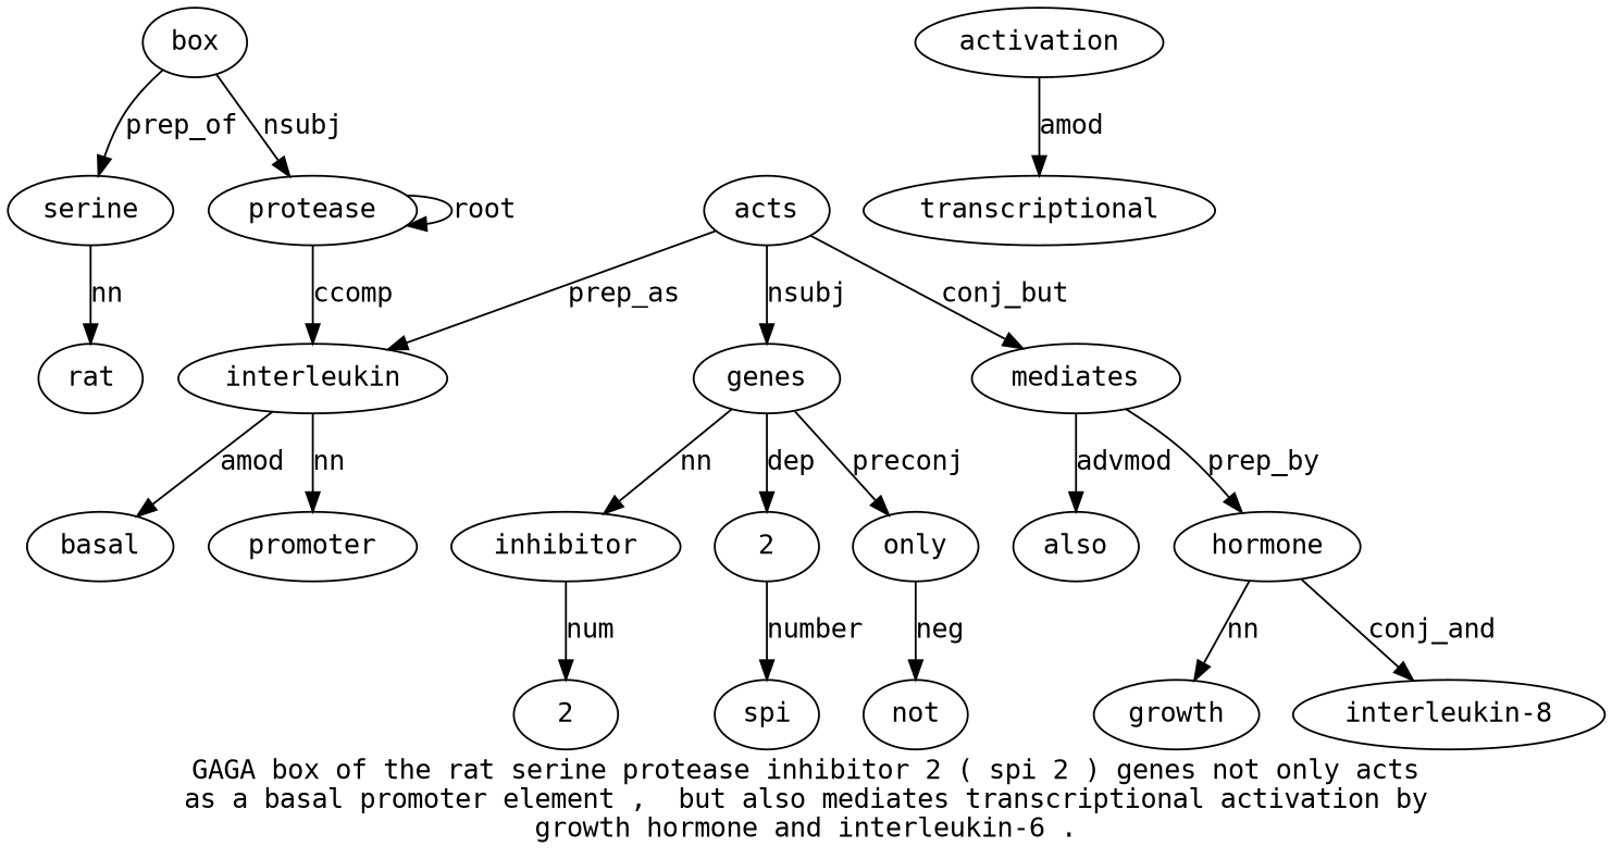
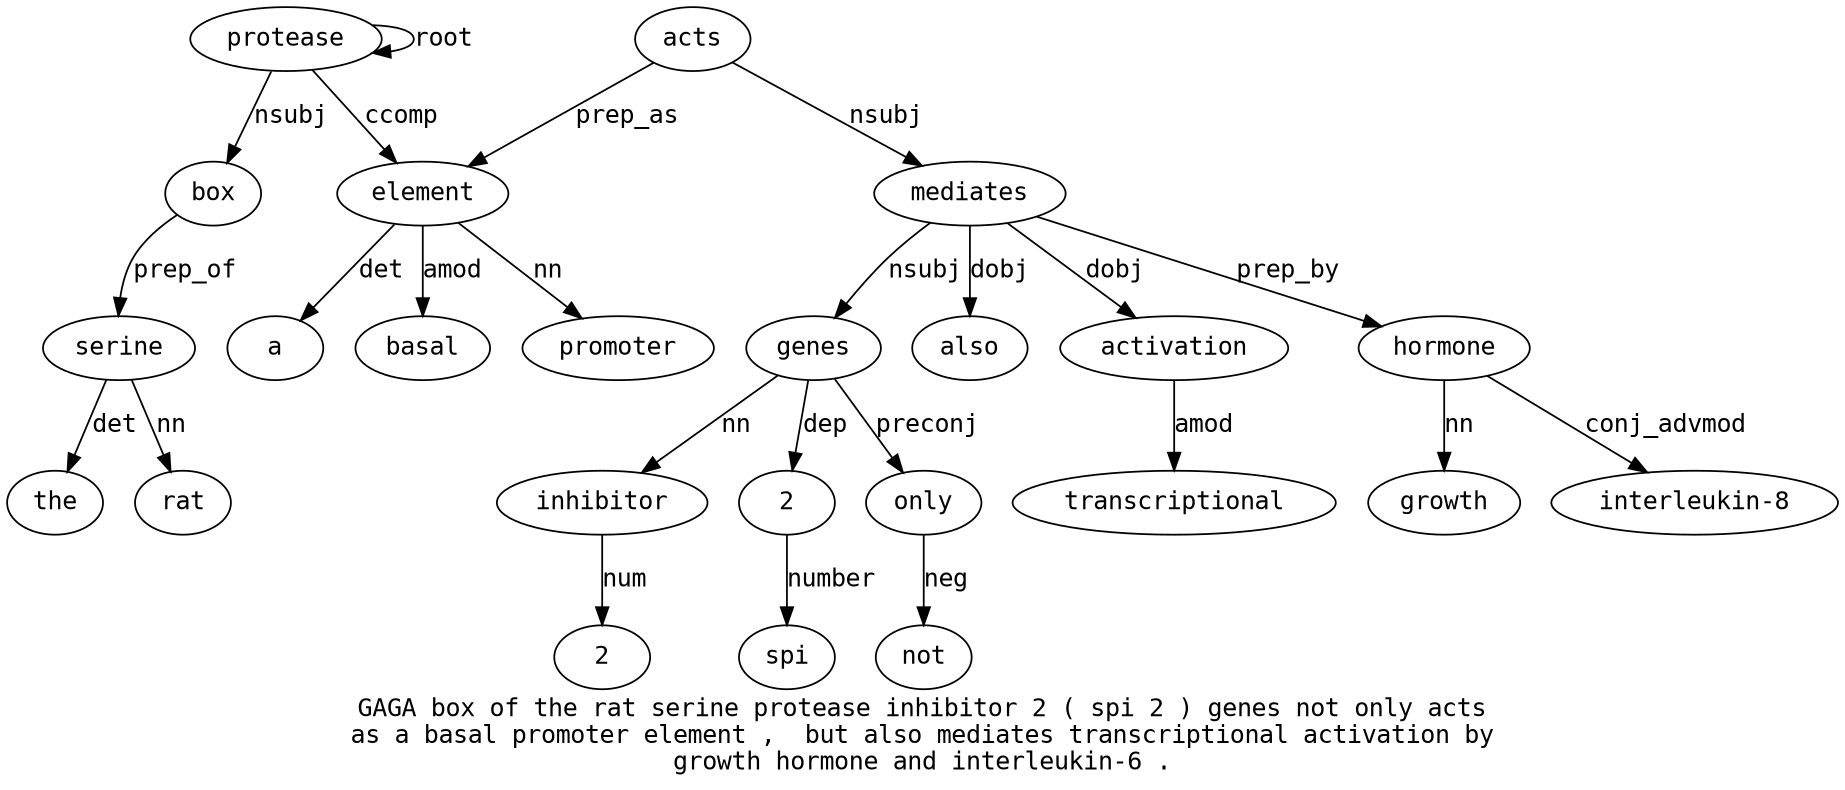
  digraph {
    fontname="DejaVu Sans Mono"
    label="GAGA box of the rat serine protease inhibitor 2 ( spi 2 ) genes not only acts\nas a basal promoter element ,  but also mediates transcriptional activation by\ngrowth hormone and interleukin-6 ."
    node [fillcolor=white fontname="DejaVu Sans Mono" style=filled]
    edge [fontname="DejaVu Sans Mono"]
    n1 [label=box]
    n2 [label=serine]
+   n3 [label=the]
    n4 [label=rat]
    n5 [label=protease]
-   n6 [label=interleukin]
+   n6 [label=element]
    n7 [label=acts]
    n8 [label=genes]
    n9 [label=mediates]
    n10 [label=inhibitor]
    n11 [label=2]
    n12 [label=only]
    n13 [label=2]
    n14 [label=spi]
    n15 [label=not]
+   n16 [label=a]
    n17 [label=basal]
    n18 [label=promoter]
    n19 [label=also]
    n20 [label=activation]
    n21 [label=hormone]
    n22 [label=transcriptional]
    n23 [label=growth]
    n24 [label="interleukin-8"]
    n1 -> n2 [label=prep_of]
+   n2 -> n3 [label=det]
    n2 -> n4 [label=nn]
-   n1 -> n5 [label=nsubj]
+   n5 -> n1 [label=nsubj]
    n5 -> n5 [label=root]
    n5 -> n6 [label=ccomp]
+   n6 -> n16 [label=det]
    n6 -> n17 [label=amod]
    n6 -> n18 [label=nn]
    n7 -> n6 [label=prep_as]
-   n7 -> n8 [label=nsubj]
-   n7 -> n9 [label=conj_but]
+   n9 -> n8 [label=nsubj]
+   n7 -> n9 [label=nsubj]
    n8 -> n10 [label=nn]
    n8 -> n11 [label=dep]
    n8 -> n12 [label=preconj]
-   n9 -> n19 [label=advmod]
+   n9 -> n19 [label=dobj]
+   n9 -> n20 [label=dobj]
    n9 -> n21 [label=prep_by]
    n10 -> n13 [label=num]
    n11 -> n14 [label=number]
    n12 -> n15 [label=neg]
    n20 -> n22 [label=amod]
    n21 -> n23 [label=nn]
-   n21 -> n24 [label=conj_and]
+   n21 -> n24 [label=conj_advmod]
  }
